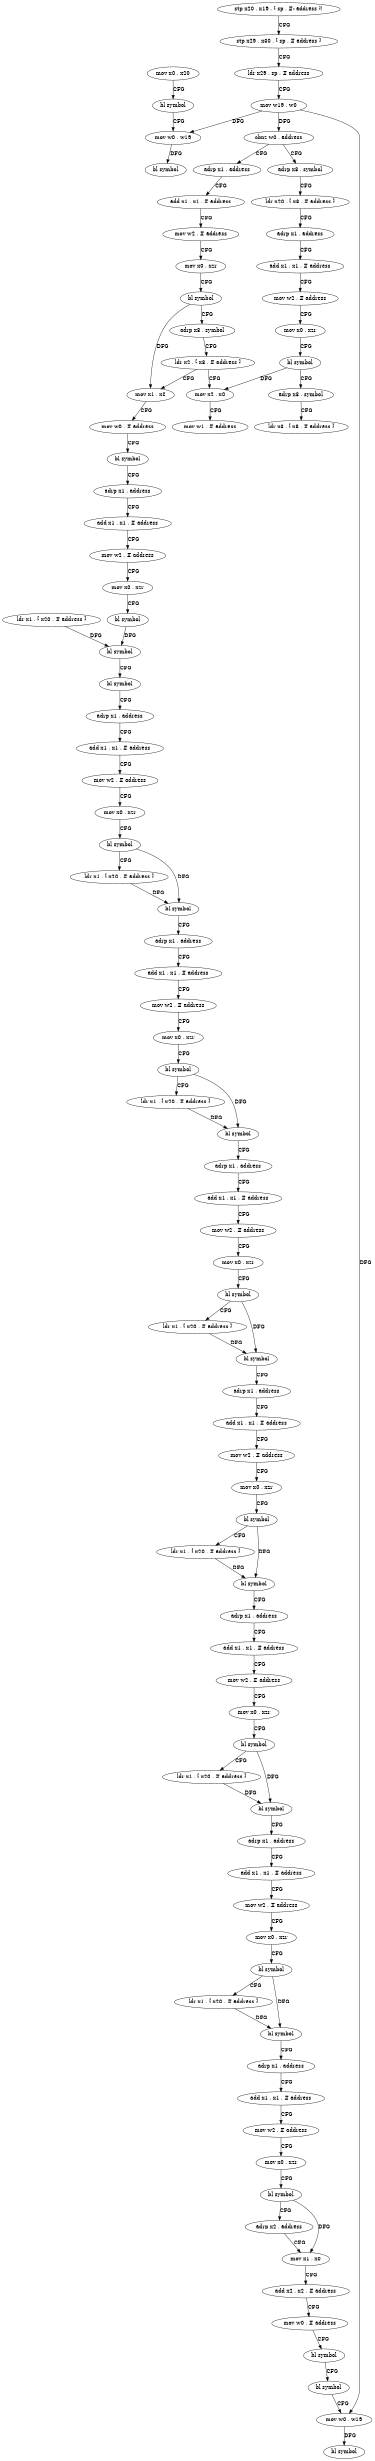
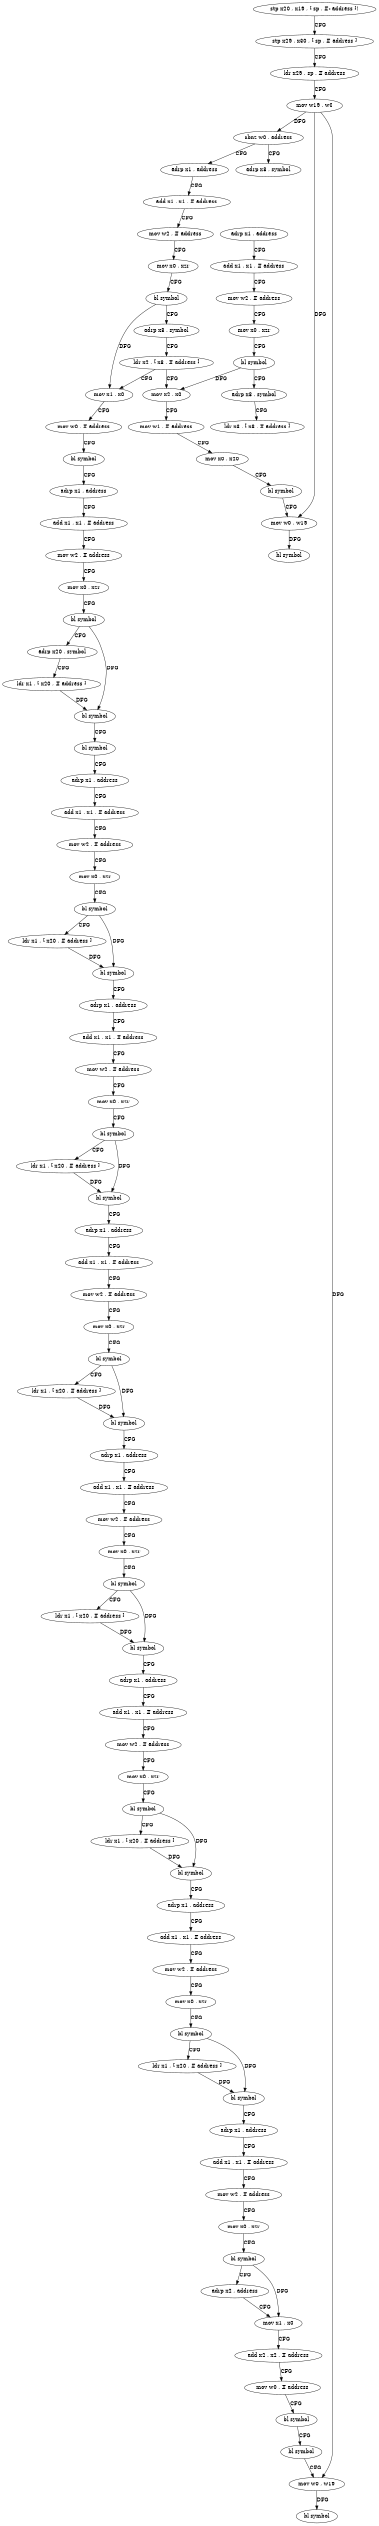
  digraph {
    n1 [label="stp x20 , x19 , [ sp , #- address ]!"]
    n2 [label="stp x29 , x30 , [ sp , # address ]"]
    n3 [label="ldr x29 , sp , # address"]
    n4 [label="mov w19 , w0"]
    n5 [label="cbnz w0 , address"]
    n6 [label="mov w0 , w19"]
    n7 [label="mov w0 , w19"]
    n8 [label="adrp x8 , symbol"]
    n9 [label="adrp x1 , address"]
    n10 [label="bl symbol"]
    n11 [label="bl symbol"]
-   n12 [label="ldr x20 , [ x8 , # address ]"]
    n13 [label="add x1 , x1 , # address"]
    n14 [label="adrp x1 , address"]
    n15 [label="mov w2 , # address"]
    n16 [label="add x1 , x1 , # address"]
    n17 [label="mov w2 , # address"]
    n18 [label="mov x0 , xzr"]
    n19 [label="bl symbol"]
    n20 [label="adrp x8 , symbol"]
    n21 [label="mov x2 , x0"]
    n22 [label="ldr x3 , [ x8 , # address ]"]
    n23 [label="mov w1 , # address"]
    n24 [label="mov x0 , x20"]
    n25 [label="bl symbol"]
    n26 [label="mov x0 , xzr"]
    n27 [label="bl symbol"]
    n28 [label="adrp x8 , symbol"]
    n29 [label="mov x1 , x0"]
    n30 [label="ldr x2 , [ x8 , # address ]"]
    n31 [label="mov w0 , # address"]
    n32 [label="bl symbol"]
    n33 [label="adrp x1 , address"]
    n34 [label="add x1 , x1 , # address"]
    n35 [label="mov w2 , # address"]
    n36 [label="mov x0 , xzr"]
    n37 [label="bl symbol"]
+   n38 [label="adrp x20 , symbol"]
    n39 [label="bl symbol"]
    n40 [label="ldr x1 , [ x20 , # address ]"]
    n41 [label="bl symbol"]
    n42 [label="adrp x1 , address"]
    n43 [label="add x1 , x1 , # address"]
    n44 [label="mov w2 , # address"]
    n45 [label="mov x0 , xzr"]
    n46 [label="bl symbol"]
    n47 [label="ldr x1 , [ x20 , # address ]"]
    n48 [label="bl symbol"]
    n49 [label="adrp x1 , address"]
    n50 [label="add x1 , x1 , # address"]
    n51 [label="mov w2 , # address"]
    n52 [label="mov x0 , xzr"]
    n53 [label="bl symbol"]
    n54 [label="ldr x1 , [ x20 , # address ]"]
    n55 [label="bl symbol"]
    n56 [label="adrp x1 , address"]
    n57 [label="add x1 , x1 , # address"]
    n58 [label="mov w2 , # address"]
    n59 [label="mov x0 , xzr"]
    n60 [label="bl symbol"]
    n61 [label="ldr x1 , [ x20 , # address ]"]
    n62 [label="bl symbol"]
    n63 [label="adrp x1 , address"]
    n64 [label="add x1 , x1 , # address"]
    n65 [label="mov w2 , # address"]
    n66 [label="mov x0 , xzr"]
    n67 [label="bl symbol"]
    n68 [label="ldr x1 , [ x20 , # address ]"]
    n69 [label="bl symbol"]
    n70 [label="adrp x1 , address"]
    n71 [label="add x1 , x1 , # address"]
    n72 [label="mov w2 , # address"]
    n73 [label="mov x0 , xzr"]
    n74 [label="bl symbol"]
    n75 [label="ldr x1 , [ x20 , # address ]"]
    n76 [label="bl symbol"]
    n77 [label="adrp x1 , address"]
    n78 [label="add x1 , x1 , # address"]
    n79 [label="mov w2 , # address"]
    n80 [label="mov x0 , xzr"]
    n81 [label="bl symbol"]
    n82 [label="ldr x1 , [ x20 , # address ]"]
    n83 [label="bl symbol"]
    n84 [label="adrp x1 , address"]
    n85 [label="add x1 , x1 , # address"]
    n86 [label="mov w2 , # address"]
    n87 [label="mov x0 , xzr"]
    n88 [label="bl symbol"]
    n89 [label="adrp x2 , address"]
    n90 [label="mov x1 , x0"]
    n91 [label="add x2 , x2 , # address"]
    n92 [label="mov w0 , # address"]
    n93 [label="bl symbol"]
    n94 [label="bl symbol"]
    n1 -> n2 [label=CFG]
    n2 -> n3 [label=CFG]
    n3 -> n4 [label=CFG]
    n4 -> n5 [label=DFG]
    n4 -> n6 [label=DFG]
    n4 -> n7 [label=DFG]
    n5 -> n8 [label=CFG]
    n5 -> n9 [label=CFG]
    n6 -> n10 [label=DFG]
    n7 -> n11 [label=DFG]
-   n8 -> n12 [label=CFG]
    n9 -> n13 [label=CFG]
-   n12 -> n14 [label=CFG]
    n13 -> n15 [label=CFG]
    n14 -> n16 [label=CFG]
    n15 -> n26 [label=CFG]
    n16 -> n17 [label=CFG]
    n17 -> n18 [label=CFG]
    n18 -> n19 [label=CFG]
    n19 -> n20 [label=CFG]
    n19 -> n21 [label=DFG]
    n20 -> n22 [label=CFG]
    n21 -> n23 [label=CFG]
+   n23 -> n24 [label=CFG]
    n24 -> n25 [label=CFG]
    n25 -> n6 [label=CFG]
    n26 -> n27 [label=CFG]
    n27 -> n28 [label=CFG]
    n27 -> n29 [label=DFG]
    n28 -> n30 [label=CFG]
    n29 -> n31 [label=CFG]
    n30 -> n21 [label=CFG]
    n30 -> n29 [label=CFG]
    n31 -> n32 [label=CFG]
    n32 -> n33 [label=CFG]
    n33 -> n34 [label=CFG]
    n34 -> n35 [label=CFG]
    n35 -> n36 [label=CFG]
    n36 -> n37 [label=CFG]
+   n37 -> n38 [label=CFG]
    n37 -> n39 [label=DFG]
+   n38 -> n40 [label=CFG]
    n39 -> n41 [label=CFG]
    n40 -> n39 [label=DFG]
    n41 -> n42 [label=CFG]
    n42 -> n43 [label=CFG]
    n43 -> n44 [label=CFG]
    n44 -> n45 [label=CFG]
    n45 -> n46 [label=CFG]
    n46 -> n47 [label=CFG]
    n46 -> n48 [label=DFG]
    n47 -> n48 [label=DFG]
    n48 -> n49 [label=CFG]
    n49 -> n50 [label=CFG]
    n50 -> n51 [label=CFG]
    n51 -> n52 [label=CFG]
    n52 -> n53 [label=CFG]
    n53 -> n54 [label=CFG]
    n53 -> n55 [label=DFG]
    n54 -> n55 [label=DFG]
    n55 -> n56 [label=CFG]
    n56 -> n57 [label=CFG]
    n57 -> n58 [label=CFG]
    n58 -> n59 [label=CFG]
    n59 -> n60 [label=CFG]
    n60 -> n61 [label=CFG]
    n60 -> n62 [label=DFG]
    n61 -> n62 [label=DFG]
    n62 -> n63 [label=CFG]
    n63 -> n64 [label=CFG]
    n64 -> n65 [label=CFG]
    n65 -> n66 [label=CFG]
    n66 -> n67 [label=CFG]
    n67 -> n68 [label=CFG]
    n67 -> n69 [label=DFG]
    n68 -> n69 [label=DFG]
    n69 -> n70 [label=CFG]
    n70 -> n71 [label=CFG]
    n71 -> n72 [label=CFG]
    n72 -> n73 [label=CFG]
    n73 -> n74 [label=CFG]
    n74 -> n75 [label=CFG]
    n74 -> n76 [label=DFG]
    n75 -> n76 [label=DFG]
    n76 -> n77 [label=CFG]
    n77 -> n78 [label=CFG]
    n78 -> n79 [label=CFG]
    n79 -> n80 [label=CFG]
    n80 -> n81 [label=CFG]
    n81 -> n82 [label=CFG]
    n81 -> n83 [label=DFG]
    n82 -> n83 [label=DFG]
    n83 -> n84 [label=CFG]
    n84 -> n85 [label=CFG]
    n85 -> n86 [label=CFG]
    n86 -> n87 [label=CFG]
    n87 -> n88 [label=CFG]
    n88 -> n89 [label=CFG]
    n88 -> n90 [label=DFG]
    n89 -> n90 [label=CFG]
    n90 -> n91 [label=CFG]
    n91 -> n92 [label=CFG]
    n92 -> n93 [label=CFG]
    n93 -> n94 [label=CFG]
    n94 -> n7 [label=CFG]
  }
